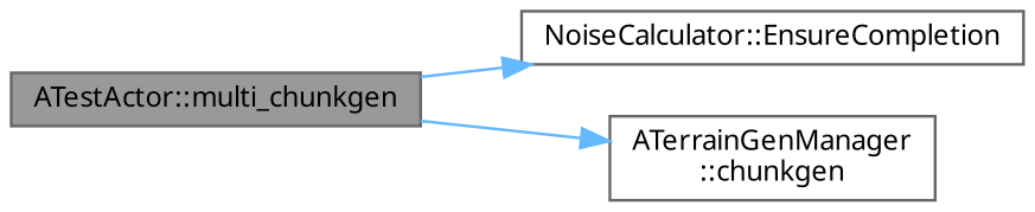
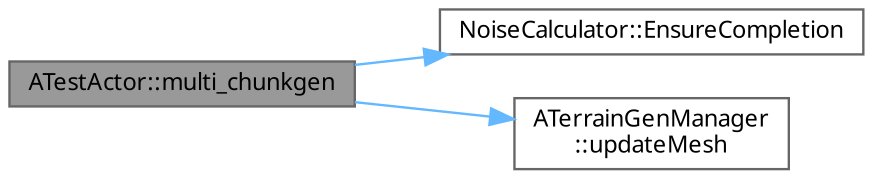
  digraph {
    fontname="Noto Sans"
    rankdir=LR
    node [color=grey40 fillcolor=white fontname="Noto Sans" fontsize=10 shape=box style=filled]
    edge [color=steelblue1 fontname="Noto Sans" fontsize=10 labelfontname=Helvetica labelfontsize=10 style=solid]
    n1 [color=gray40 fillcolor=grey60 fontcolor=black height=0.2 label="ATestActor::multi_chunkgen" width=0.4]
    n2 [height=0.2 label="NoiseCalculator::EnsureCompletion" width=0.4]
-   n3 [height=0.2 label="ATerrainGenManager\l::chunkgen" width=0.4]
+   n3 [height=0.2 label="ATerrainGenManager\l::updateMesh" width=0.4]
    n1 -> n2
    n1 -> n3
  }
